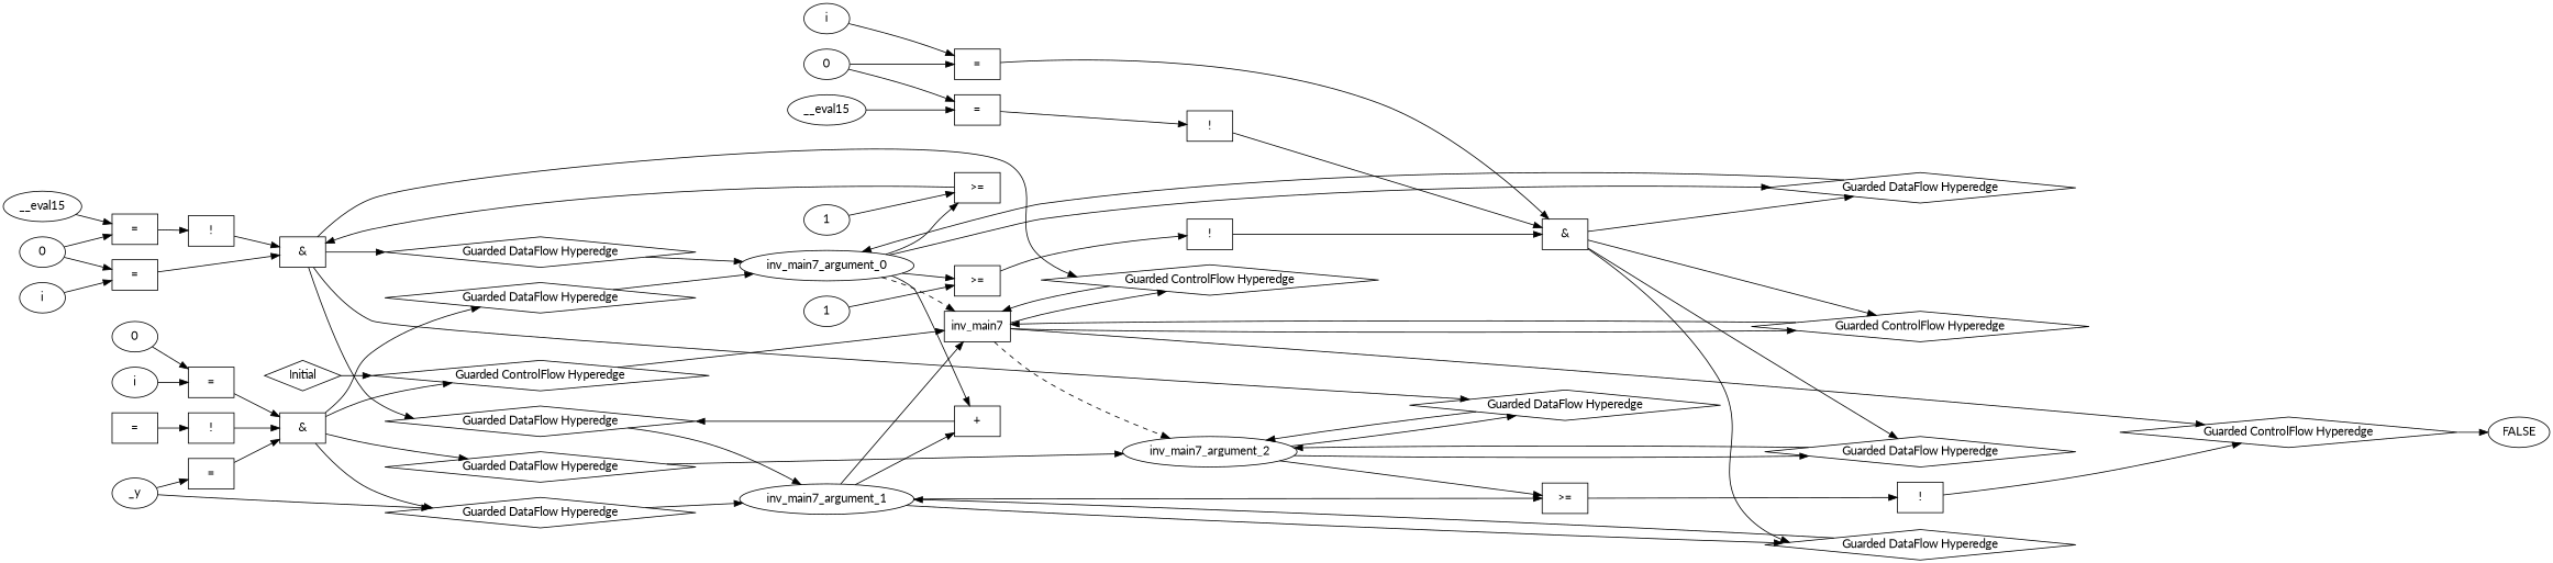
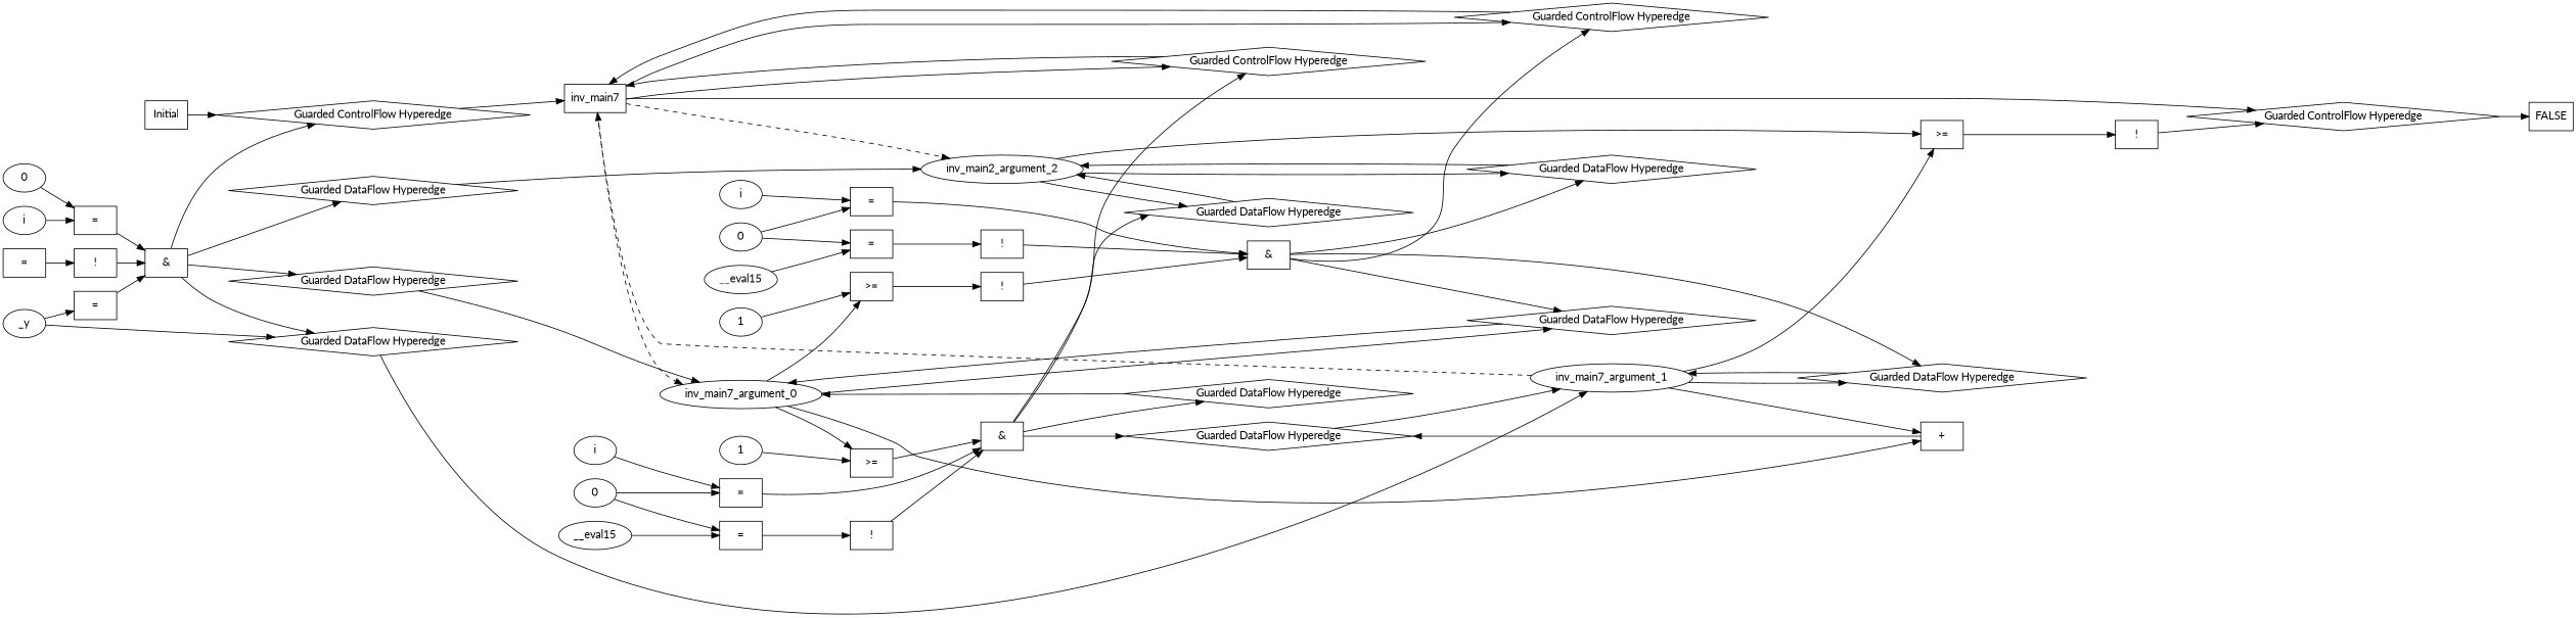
  digraph {
    fontname=Lato
    rankdir=LR
    node [fontname=Lato shape=rect]
    edge [fontname=Lato]
    n1 [label=inv_main7]
    n2 [label="Guarded ControlFlow Hyperedge" shape=diamond]
    n3 [label="Guarded ControlFlow Hyperedge" shape=diamond]
    n4 [label="Guarded ControlFlow Hyperedge" shape=diamond]
-   n5 [label=inv_main7_argument_2 shape=oval]
-   n6 [label=FALSE shape=ellipse]
-   n7 [label=Initial shape=diamond]
+   n5 [label=inv_main2_argument_2 shape=oval]
+   n6 [label=FALSE]
+   n7 [label=Initial]
    n8 [label="Guarded ControlFlow Hyperedge" shape=diamond]
    n9 [label=inv_main7_argument_0 shape=oval]
    n10 [label=">="]
    n11 [label="+"]
    n12 [label=">="]
    n13 [label="Guarded DataFlow Hyperedge" shape=diamond]
    n14 [label="&"]
    n15 [label="Guarded DataFlow Hyperedge" shape=diamond]
    n16 [label="!"]
    n17 [label=inv_main7_argument_1 shape=oval]
    n18 [label=">="]
    n19 [label="Guarded DataFlow Hyperedge" shape=diamond]
    n20 [label="!"]
    n21 [label="Guarded DataFlow Hyperedge" shape=diamond]
    n22 [label="Guarded DataFlow Hyperedge" shape=diamond]
    n23 [label="&"]
    n24 [label="Guarded DataFlow Hyperedge" shape=diamond]
    n25 [label="Guarded DataFlow Hyperedge" shape=diamond]
    n26 [label="Guarded DataFlow Hyperedge" shape=diamond]
    n27 [label="!"]
    n28 [label="="]
    n29 [label="="]
    n30 [label="="]
    n31 [label=0 shape=""]
    n32 [label=i shape=""]
    n33 [label=_y shape=""]
    n34 [label="Guarded DataFlow Hyperedge" shape=diamond]
    n35 [label=1 shape=""]
    n36 [label="!"]
    n37 [label="="]
    n38 [label=__eval15 shape=""]
    n39 [label=0 shape=""]
    n40 [label="="]
    n41 [label=i shape=""]
    n42 [label="&"]
    n43 [label=1 shape=""]
    n44 [label="!"]
    n45 [label="="]
    n46 [label=__eval15 shape=""]
    n47 [label=0 shape=""]
    n48 [label="="]
    n49 [label=i shape=""]
    n1 -> n2
    n1 -> n3
    n1 -> n4
    n1 -> n5 [style=dashed]
    n2 -> n1
    n3 -> n1
    n4 -> n6
    n5 -> n18
    n5 -> n21
    n5 -> n22
    n7 -> n8
    n8 -> n1
-   n9 -> n1 [style=dashed]
+   n1 -> n9 [style=dashed]
    n9 -> n10
    n9 -> n11
    n9 -> n12
    n9 -> n13
    n10 -> n14
    n11 -> n15
    n12 -> n16
    n13 -> n9
    n14 -> n2
    n14 -> n15
    n14 -> n21
    n14 -> n34
    n15 -> n17
    n16 -> n42
-   n17 -> n1 [style=solid]
+   n17 -> n1 [style=dashed]
    n17 -> n11
    n17 -> n18
    n17 -> n19
    n18 -> n20
    n19 -> n17
    n20 -> n4
    n21 -> n5
    n22 -> n5
    n23 -> n8
    n23 -> n24
    n23 -> n25
    n23 -> n26
    n24 -> n9
    n25 -> n17
    n26 -> n5
    n27 -> n23
    n28 -> n27
    n29 -> n23
    n30 -> n23
    n31 -> n30
    n32 -> n30
    n33 -> n25
    n33 -> n29
    n34 -> n9
    n35 -> n10
    n36 -> n14
    n37 -> n36
    n38 -> n37
    n39 -> n37
    n39 -> n40
    n40 -> n14
    n41 -> n40
    n42 -> n3
    n42 -> n13
    n42 -> n19
    n42 -> n22
    n43 -> n12
    n44 -> n42
    n45 -> n44
    n46 -> n45
    n47 -> n45
    n47 -> n48
    n48 -> n42
    n49 -> n48
  }
